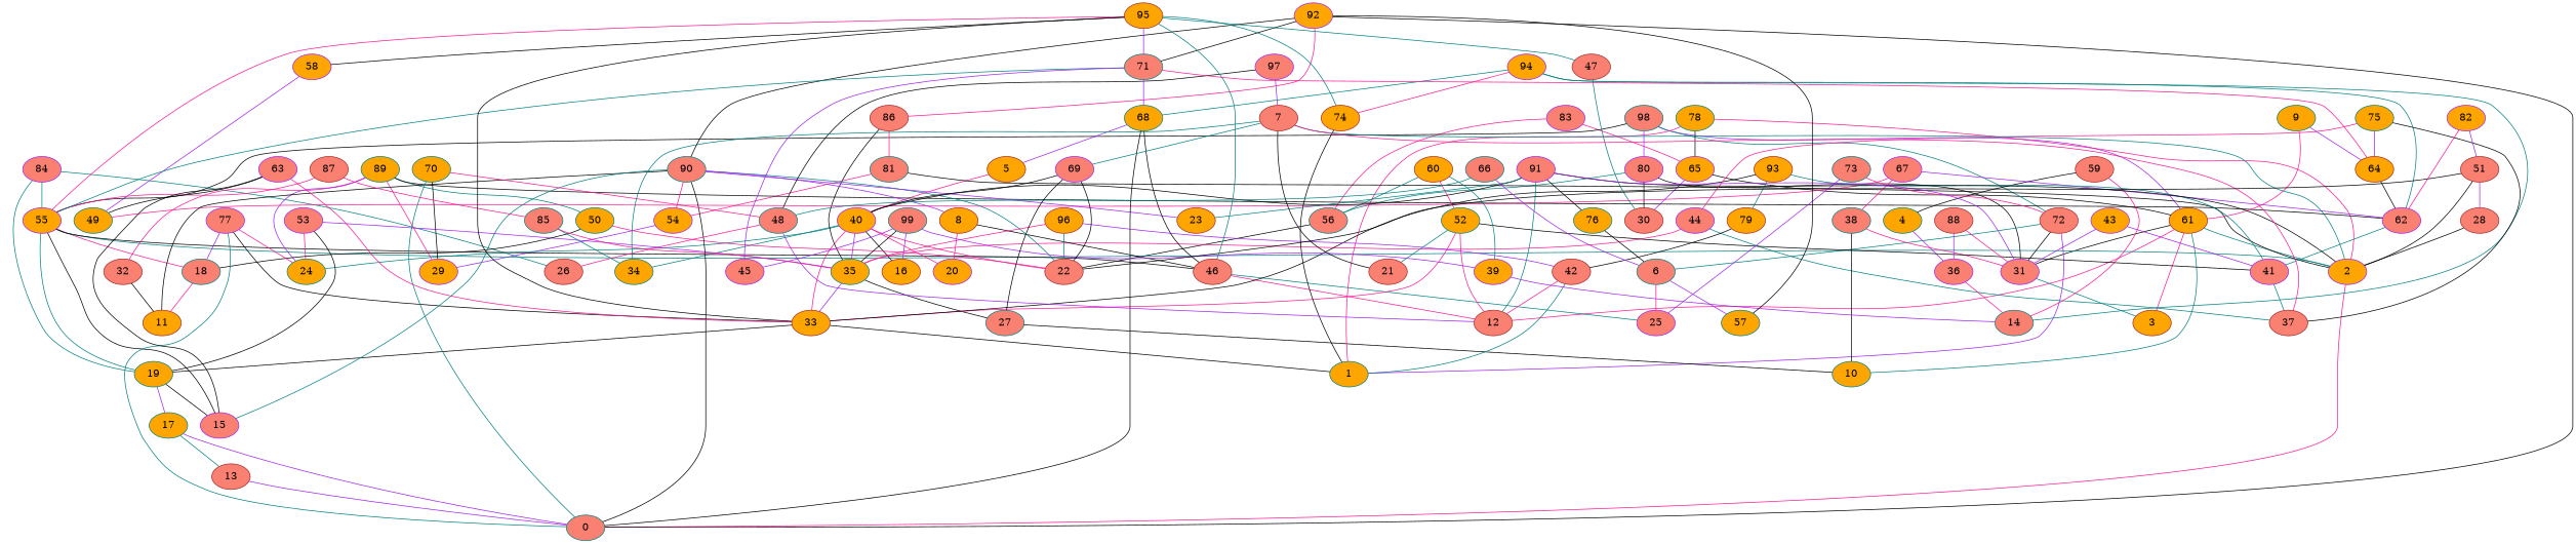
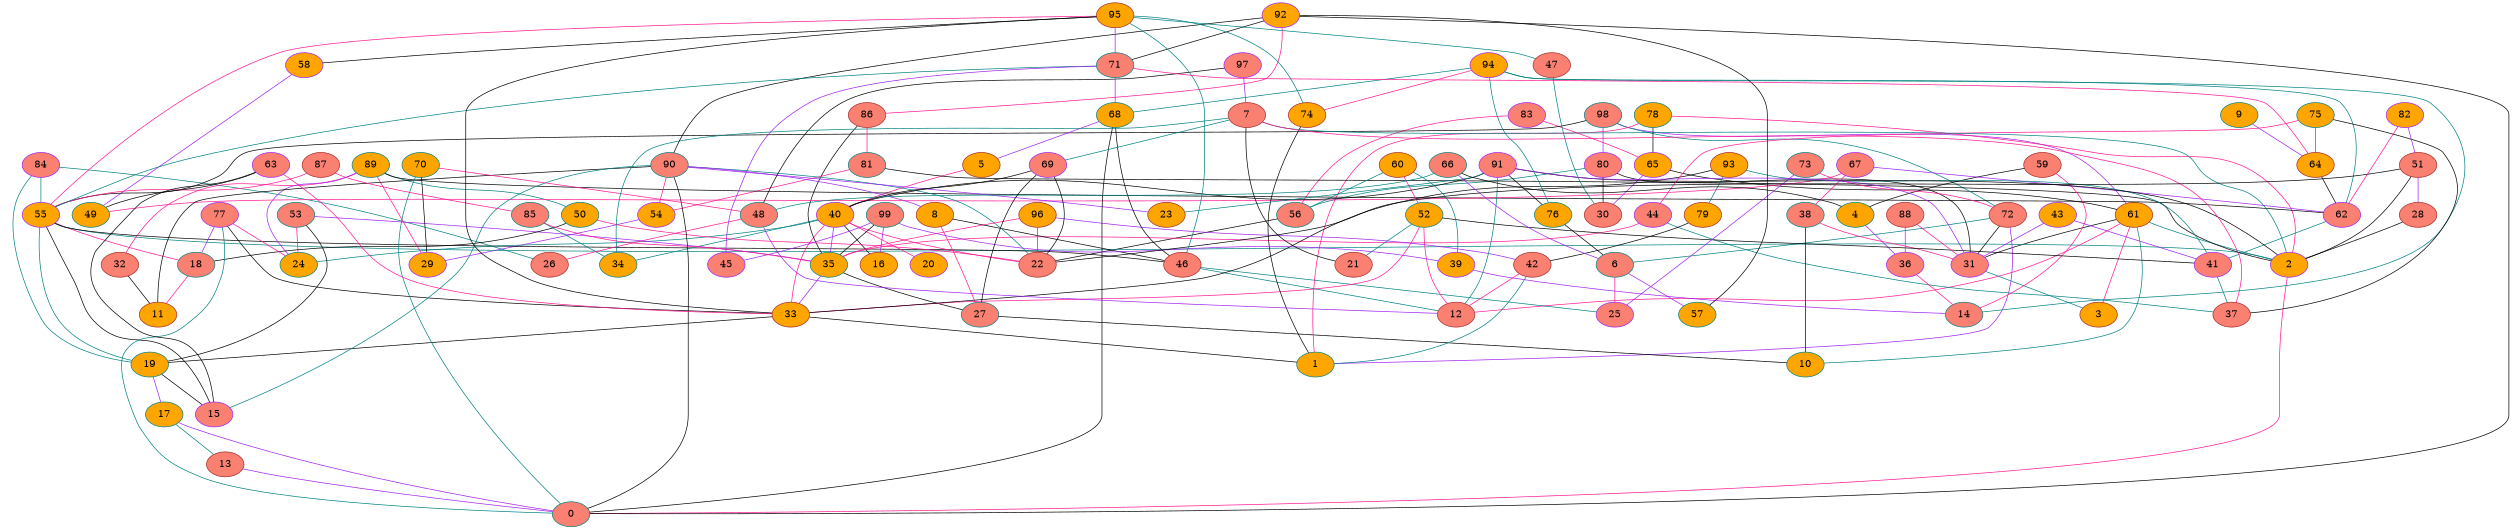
  digraph {
    node [color=teal fillcolor=salmon style=filled]
    edge [color=black dir=none]
    83 [color=purple]
    65 [color=purple fillcolor=orange]
    56
    30 [color=brown]
    61 [color=brown fillcolor=orange]
    22 [color=brown]
    32 [color=brown]
    11 [color=brown fillcolor=orange]
    54 [color=purple fillcolor=orange]
    29 [color=purple fillcolor=orange]
    18
    84 [color=purple]
    55 [color=purple fillcolor=orange]
    26 [color=brown]
    19 [fillcolor=orange]
    2 [color=purple fillcolor=orange]
    46 [color=brown]
    15 [color=purple]
    17 [fillcolor=orange]
    58 [color=purple fillcolor=orange]
    49 [fillcolor=orange]
    5 [color=brown fillcolor=orange]
    40 [color=purple fillcolor=orange]
    24 [fillcolor=orange]
    16 [color=brown fillcolor=orange]
    33 [color=brown fillcolor=orange]
    34 [fillcolor=orange]
    20 [color=purple fillcolor=orange]
    35 [fillcolor=orange]
    80 [color=purple]
    31 [color=purple]
    3 [color=brown fillcolor=orange]
    98
    72 [color=brown]
    1 [fillcolor=orange]
    6
    10 [fillcolor=orange]
    12 [color=brown]
    27
    78 [fillcolor=orange]
    0
    44 [color=purple]
    37 [color=brown]
-   53 [color=purple]
+   53
    86 [color=brown]
    81
    8 [color=brown fillcolor=orange]
    25 [color=purple]
    89 [fillcolor=orange]
    50 [fillcolor=orange]
    62 [color=purple]
    41 [color=purple]
    45 [color=purple]
    59 [color=brown]
    4 [fillcolor=orange]
    14
    36 [color=purple]
    67 [color=purple]
    38
    57 [fillcolor=orange]
    52 [fillcolor=orange]
    21 [color=brown]
    77 [color=purple]
    90
    23 [color=brown fillcolor=orange]
    9 [fillcolor=orange]
    64 [color=brown fillcolor=orange]
    93 [color=brown fillcolor=orange]
    79 [color=brown fillcolor=orange]
    42 [color=brown]
    47 [color=brown]
    43 [color=purple fillcolor=orange]
    96 [color=brown fillcolor=orange]
    94 [color=purple fillcolor=orange]
    76 [fillcolor=orange]
    68 [fillcolor=orange]
    74 [color=brown fillcolor=orange]
    28 [color=brown]
    99
    39 [color=purple fillcolor=orange]
    60 [color=brown fillcolor=orange]
    88 [color=brown]
    73
    85
    75 [fillcolor=orange]
    13 [color=brown]
    91 [color=purple]
    70 [fillcolor=orange]
    48
    66
    87 [color=brown]
    97 [color=purple]
    7 [color=brown]
    69 [color=purple]
    51 [color=brown]
    92 [color=purple fillcolor=orange]
    71
    95 [color=brown fillcolor=orange]
    82 [color=purple fillcolor=orange]
    63 [color=purple]
    subgraph sub_1 {
      83
      65
      56
      30
      61
      22
      32
      11
      54
      29
      18
      84
      55
      26
      19
      2
      46
      15
      17
      58
      49
      5
      40
      24
      16
      33
      34
      20
      35
      80
      31
      3
      98
      72
      1
      6
      10
      12
      27
      78
      0
      44
      37
      53
      86
      81
      8
      25
      89
      50
      62
      41
      45
      59
      4
      14
      36
      67
      38
      57
      52
      21
      77
      90
      23
      9
      64
      93
      79
      42
      47
      43
      96
      94
      76
      68
      74
      28
      99
      39
      60
      88
      73
      85
      75
      13
      91
      70
      48
      66
      87
      97
      7
      69
      51
      92
      71
      95
      82
      63
    }
    83 -> 65 [color=deeppink]
    83 -> 56 [color=deeppink]
    65 -> 30 [color=purple]
    65 -> 61
    56 -> 22
    61 -> 2 [color=teal]
    61 -> 31
    61 -> 3 [color=deeppink]
    61 -> 10 [color=teal]
    61 -> 12 [color=deeppink]
    32 -> 11
    54 -> 29 [color=purple]
    18 -> 11 [color=deeppink]
    84 -> 55 [color=teal]
    84 -> 26 [color=teal]
    84 -> 19 [color=teal]
    55 -> 18 [color=deeppink]
    55 -> 19 [color=teal]
    55 -> 2 [color=teal]
    55 -> 46
    55 -> 15
    19 -> 15
    19 -> 17 [color=purple]
    2 -> 0 [color=deeppink]
-   46 -> 12 [color=deeppink]
+   46 -> 12 [color=teal]
    46 -> 25 [color=teal]
    17 -> 0 [color=purple]
    17 -> 13 [color=teal]
    58 -> 49 [color=purple]
    5 -> 40 [color=deeppink]
    40 -> 22 [color=deeppink]
    40 -> 24 [color=teal]
    40 -> 16
    40 -> 33 [color=deeppink]
    40 -> 34 [color=teal]
    40 -> 20 [color=deeppink]
    40 -> 35 [color=purple]
    33 -> 19
    33 -> 1
    35 -> 33 [color=purple]
    35 -> 27
    80 -> 56 [color=teal]
    80 -> 30
    80 -> 31
    31 -> 3 [color=teal]
    98 -> 61 [color=purple]
    98 -> 55
    98 -> 80 [color=purple]
    98 -> 72 [color=teal]
    72 -> 31
    72 -> 1 [color=purple]
    72 -> 6 [color=teal]
    6 -> 25 [color=deeppink]
    6 -> 57 [color=purple]
    27 -> 10
    78 -> 65
    78 -> 2 [color=deeppink]
    78 -> 1 [color=deeppink]
    44 -> 35 [color=deeppink]
    44 -> 37 [color=teal]
    53 -> 19
    53 -> 24 [color=deeppink]
    53 -> 35 [color=purple]
    86 -> 35
    86 -> 81 [color=deeppink]
    81 -> 54 [color=deeppink]
    81 -> 2
    8 -> 46
-   8 -> 20 [color=deeppink]
+   8 -> 27 [color=deeppink]
    89 -> 32 [color=deeppink]
    89 -> 29 [color=deeppink]
    89 -> 24 [color=purple]
    89 -> 50 [color=teal]
    89 -> 62
    50 -> 22 [color=deeppink]
    50 -> 18
    62 -> 41 [color=teal]
    41 -> 37 [color=teal]
    59 -> 4
    59 -> 14 [color=deeppink]
    4 -> 36 [color=purple]
    36 -> 14 [color=deeppink]
    67 -> 49 [color=deeppink]
    67 -> 62 [color=purple]
    67 -> 38 [color=deeppink]
    38 -> 31 [color=deeppink]
    38 -> 10
    52 -> 33 [color=deeppink]
    52 -> 12 [color=deeppink]
    52 -> 41
    52 -> 21 [color=teal]
    77 -> 18 [color=purple]
    77 -> 24 [color=deeppink]
    77 -> 33
    77 -> 0 [color=teal]
    90 -> 22 [color=teal]
    90 -> 11
    90 -> 54 [color=deeppink]
    90 -> 15 [color=teal]
    90 -> 0
    90 -> 8 [color=purple]
    90 -> 23 [color=purple]
-   9 -> 61 [color=deeppink]
    9 -> 64 [color=purple]
    64 -> 62
    93 -> 33
    93 -> 41 [color=teal]
    93 -> 79 [color=teal]
    79 -> 42
    42 -> 1 [color=teal]
    42 -> 12 [color=deeppink]
    47 -> 30 [color=teal]
    43 -> 31 [color=purple]
    43 -> 41 [color=purple]
    96 -> 22 [color=teal]
    96 -> 35 [color=deeppink]
    96 -> 42 [color=purple]
    94 -> 62 [color=teal]
    94 -> 14 [color=teal]
+   94 -> 76 [color=teal]
    94 -> 68 [color=teal]
    94 -> 74 [color=deeppink]
    76 -> 6
    68 -> 46
    68 -> 5 [color=purple]
    68 -> 0
    74 -> 1
    28 -> 2
    99 -> 16 [color=purple]
    99 -> 35
    99 -> 45 [color=purple]
    99 -> 39 [color=purple]
    39 -> 14 [color=purple]
    60 -> 56 [color=teal]
    60 -> 52 [color=deeppink]
    60 -> 39 [color=teal]
    88 -> 31 [color=deeppink]
    88 -> 36 [color=purple]
    73 -> 72 [color=deeppink]
    73 -> 25 [color=purple]
    85 -> 34 [color=teal]
    85 -> 35 [color=deeppink]
    75 -> 44 [color=deeppink]
    75 -> 37
    75 -> 64 [color=purple]
    13 -> 0 [color=purple]
    91 -> 2
    91 -> 40
    91 -> 31 [color=purple]
    91 -> 12 [color=teal]
    91 -> 23 [color=teal]
    91 -> 76
    70 -> 29
    70 -> 0 [color=teal]
    70 -> 48 [color=deeppink]
    48 -> 26 [color=deeppink]
    48 -> 12 [color=purple]
    66 -> 6 [color=purple]
+   66 -> 4
    66 -> 48 [color=teal]
    87 -> 55 [color=deeppink]
    87 -> 85 [color=deeppink]
    97 -> 48
    97 -> 7 [color=purple]
    7 -> 2 [color=teal]
    7 -> 34 [color=teal]
    7 -> 37 [color=deeppink]
    7 -> 21
    7 -> 69 [color=teal]
    69 -> 22
    69 -> 40
    69 -> 27
    51 -> 22
    51 -> 2
    51 -> 28 [color=purple]
    92 -> 0
    92 -> 86 [color=deeppink]
    92 -> 57
    92 -> 90
    92 -> 71
    71 -> 55 [color=teal]
    71 -> 45 [color=purple]
    71 -> 64 [color=deeppink]
    71 -> 68 [color=purple]
    95 -> 55 [color=deeppink]
    95 -> 46 [color=teal]
    95 -> 58
    95 -> 33
    95 -> 47 [color=teal]
    95 -> 74 [color=teal]
    95 -> 71 [color=purple]
    82 -> 62 [color=deeppink]
    82 -> 51 [color=purple]
    63 -> 15
    63 -> 49
    63 -> 33 [color=deeppink]
  }
